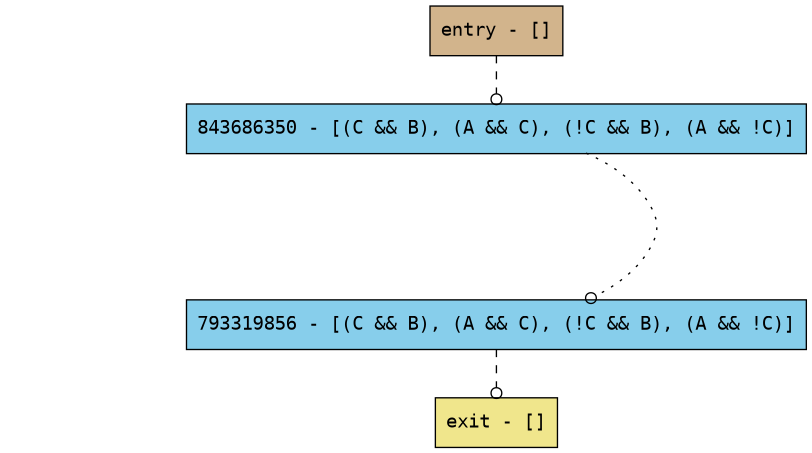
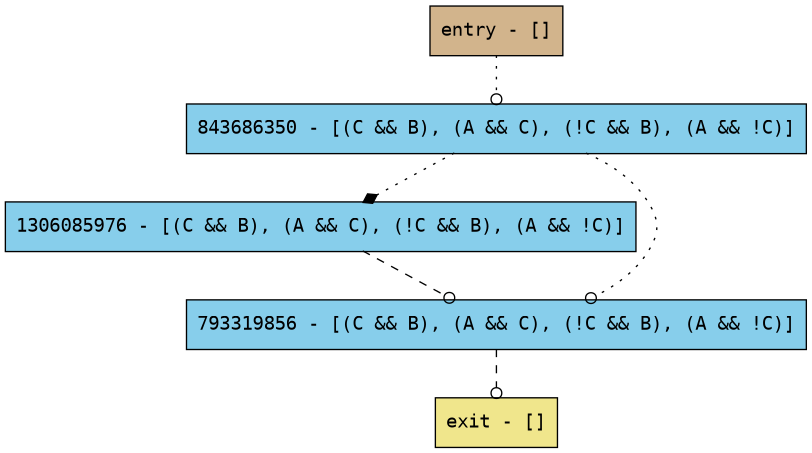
  digraph {
    fontname="DejaVu Sans Mono"
    node [fillcolor=skyblue fontname="DejaVu Sans Mono" shape=record style=filled]
    edge [arrowhead=odot fontname="DejaVu Sans Mono" style=dashed]
    n1 [fillcolor=tan label="entry - []"]
    n2 [label="843686350 - [(C && B), (A && C), (!C && B), (A && !C)]"]
+   n3 [label="1306085976 - [(C && B), (A && C), (!C && B), (A && !C)]"]
    n4 [label="793319856 - [(C && B), (A && C), (!C && B), (A && !C)]"]
    n5 [fillcolor=khaki label="exit - []"]
-   n1 -> n2
+   n1 -> n2 [style=dotted]
+   n2 -> n3 [arrowhead=diamond style=dotted]
    n2 -> n4 [style=dotted]
+   n3 -> n4
    n4 -> n5
  }
